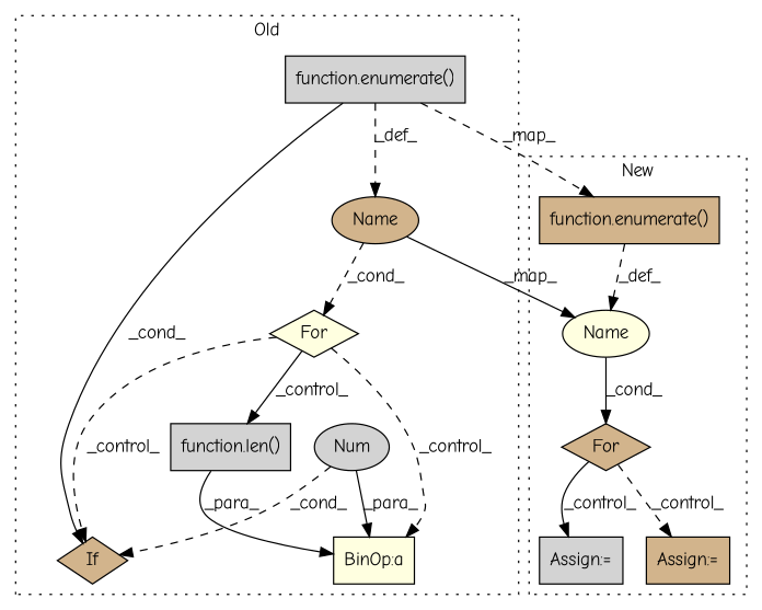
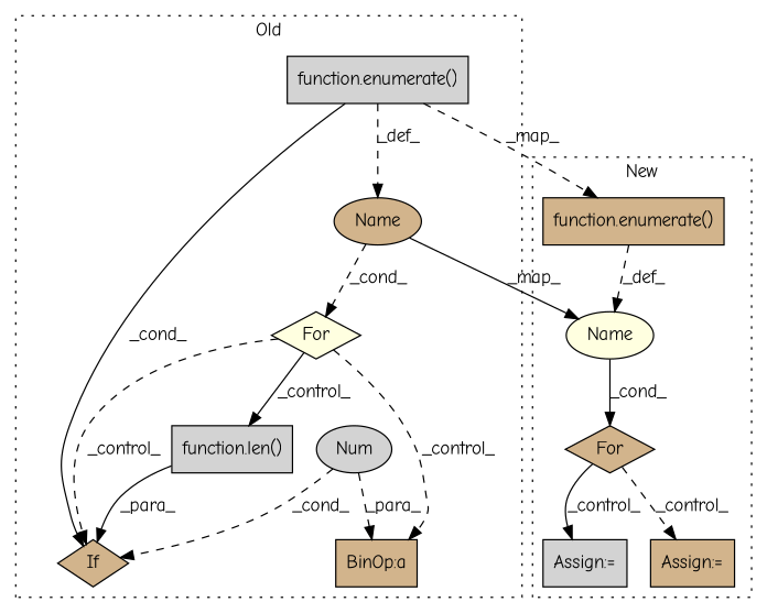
  digraph {
    fontname="Comic Neue"
    node [a=75 fillcolor=tan fontname="Comic Neue" l=3 shape=box style=filled]
    edge [fontname="Comic Neue" style=dashed]
    n1 [fillcolor=lightgrey l="10,1" label="function.enumerate()" s="6216,6240"]
    n2 [a=107 fillcolor=lightyellow l="4,14" label=For s="6198,6241" shape=diamond]
    n3 [a=87 l=7 label=Name s=6205 shape=ellipse]
    n4 [a=96 label=If s=7100 shape=diamond]
-   n5 [a=82 fillcolor=lightyellow label="BinOp:a" s=7127]
+   n5 [a=82 label="BinOp:a" s=7127]
    n6 [a=76 fillcolor=lightgrey l=1 label=Num s=7130 shape=ellipse]
    n7 [fillcolor=lightgrey l="4,1" label="function.len()" s="7108,7126"]
    n8 [l="10,1" label="function.enumerate()" s="6136,6160"]
    n9 [a=107 l="4,14" label=For s="6118,6161" shape=diamond]
    n10 [a=68 fillcolor=lightgrey label="Assign:=" s=6466]
    n11 [a=87 fillcolor=lightyellow l=7 label=Name s=6125 shape=ellipse]
    n12 [a=68 label="Assign:=" s=6414]
    subgraph cluster_1 {
      label=Old
      style=dotted
      n1
      n2
      n3
      n4
      n5
      n6
      n7
    }
    subgraph cluster_2 {
      label=New
      style=dotted
      n8
      n9
      n10
      n11
      n12
    }
    n1 -> n3 [label=_def_]
    n1 -> n4 [label=_cond_ style=solid]
    n1 -> n8 [label=_map_]
    n2 -> n4 [label=_control_]
    n2 -> n5 [label=_control_]
    n2 -> n7 [label=_control_ style=solid]
    n3 -> n2 [label=_cond_]
    n3 -> n11 [label=_map_ style=solid]
    n6 -> n4 [label=_cond_]
-   n6 -> n5 [label=_para_ style=solid]
-   n7 -> n5 [label=_para_ style=solid]
+   n6 -> n5 [label=_para_]
+   n7 -> n4 [label=_para_ style=solid]
    n8 -> n11 [label=_def_]
    n9 -> n10 [label=_control_ style=solid]
    n9 -> n12 [label=_control_]
    n11 -> n9 [label=_cond_ style=solid]
  }
